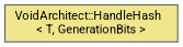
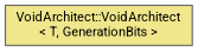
  digraph {
    rankdir=LR
    fontname=Roboto
-   n1 [color=grey40 fillcolor=khaki fontname=Roboto fontsize=10 height=0.2 label="VoidArchitect::HandleHash\l\< T, GenerationBits \>" shape=box style=filled width=0.4]
+   n1 [color=grey40 fillcolor=khaki fontname=Roboto fontsize=10 height=0.2 label="VoidArchitect::VoidArchitect\l\< T, GenerationBits \>" shape=box style=filled width=0.4]
  }
